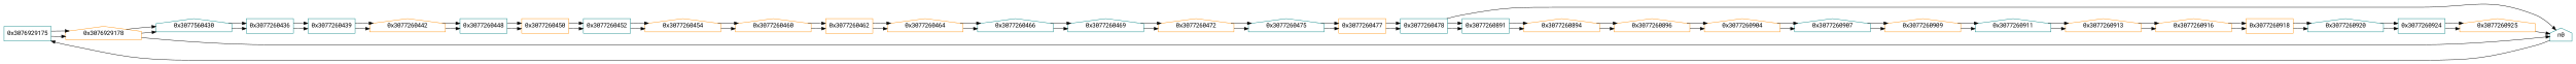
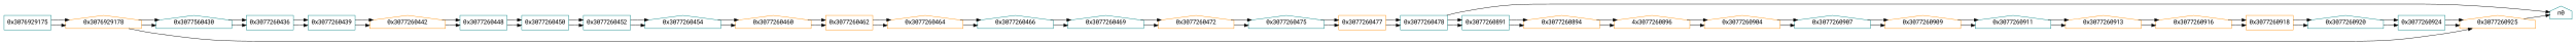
  digraph {
    fontname="Roboto Mono"
    rankdir=LR
    node [color=teal fontname="Roboto Mono" shape=house]
    edge [fontname="Roboto Mono"]
    n1 [label="0x3076929175" shape=box]
    n2 [color=darkorange label="0x3076929178"]
    n3 [label="0x3077560430"]
    n0
    n4 [label="0x3077260436" shape=box]
    n5 [label="0x3077260439" shape=box]
    n6 [color=darkorange label="0x3077260442"]
    n7 [label="0x3077260448" shape=box]
-   n8 [color=darkorange label="0x3077260450" shape=box]
+   n8 [label="0x3077260450" shape=box]
    n9 [label="0x3077260452" shape=box]
-   n10 [color=darkorange label="0x3077260454"]
+   n10 [label="0x3077260454"]
    n11 [color=darkorange label="0x3077260460"]
    n12 [color=darkorange label="0x3077260462" shape=box]
    n13 [color=darkorange label="0x3077260464"]
    n14 [label="0x3077260466"]
    n15 [label="0x3077260469"]
    n16 [color=darkorange label="0x3077260472"]
    n17 [label="0x3077260475"]
    n18 [color=darkorange label="0x3077260477" shape=box]
    n19 [label="0x3077260478" shape=box]
    n20 [label="0x3077260891" shape=box]
    n21 [color=darkorange label="0x3077260894"]
-   n22 [color=darkorange label="0x3077260896"]
+   n22 [color=darkorange label="4x3077260896"]
    n23 [color=darkorange label="0x3077260904"]
    n24 [label="0x3077260907"]
    n25 [color=darkorange label="0x3077260909"]
    n26 [label="0x3077260911"]
    n27 [color=darkorange label="0x3077260913"]
    n28 [color=darkorange label="0x3077260916"]
    n29 [color=darkorange label="0x3077260918" shape=box]
    n30 [label="0x3077260920"]
    n31 [label="0x3077260924" shape=box]
    n32 [color=darkorange label="0x3077260925"]
    n1 -> n2
    n1 -> n2
    n2 -> n3
    n2 -> n3
-   n2 -> n0
+   n2 -> n32
    n3 -> n4
    n3 -> n4
-   n0 -> n1
    n4 -> n5
    n4 -> n5
    n5 -> n6
    n5 -> n6
    n6 -> n7
    n6 -> n7
    n7 -> n8
    n7 -> n8
    n8 -> n9
    n8 -> n9
    n9 -> n10
    n9 -> n10
    n10 -> n11
    n10 -> n11
    n11 -> n12
    n11 -> n12
    n12 -> n13
    n12 -> n13
    n13 -> n14
    n13 -> n14
    n14 -> n15
    n14 -> n15
    n15 -> n16
    n15 -> n16
    n16 -> n17
    n16 -> n17
    n17 -> n18
    n17 -> n18
    n18 -> n19
    n18 -> n19
    n19 -> n0
    n19 -> n20
    n19 -> n20
    n20 -> n21
    n20 -> n21
    n21 -> n22
    n21 -> n22
    n22 -> n23
    n22 -> n23
    n23 -> n24
    n23 -> n24
    n24 -> n25
    n24 -> n25
    n25 -> n26
    n25 -> n26
    n26 -> n27
    n26 -> n27
    n27 -> n28
    n27 -> n28
    n28 -> n29
    n28 -> n29
    n29 -> n30
    n29 -> n30
    n30 -> n31
    n30 -> n31
    n31 -> n32
    n31 -> n32
    n32 -> n0
  }
